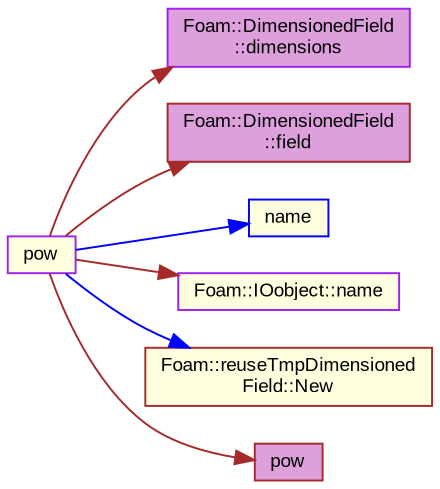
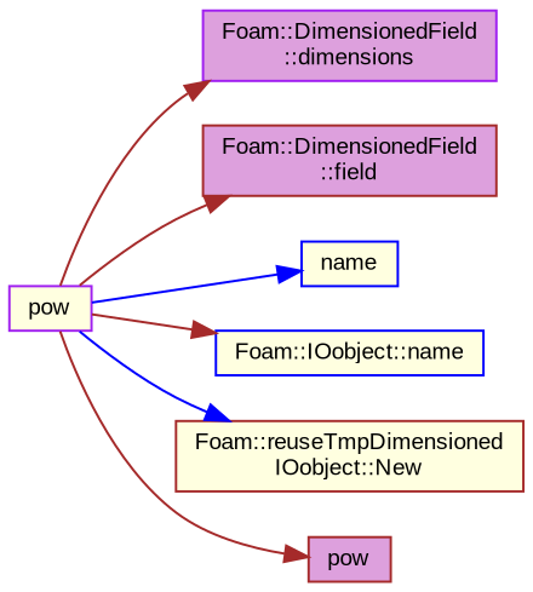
  digraph {
    fontname="Liberation Sans"
    rankdir=LR
    node [color=brown fillcolor=lightyellow fontname="Liberation Sans" fontsize=10 shape=record style=filled]
    edge [color=brown fontname="Liberation Sans" fontsize=10 labelfontname=Helvetica labelfontsize=10 style=solid]
    n1 [color=purple fontcolor=black height=0.2 label=pow width=0.4]
    n2 [color=purple fillcolor=plum height=0.2 label="Foam::DimensionedField\l::dimensions" width=0.4]
    n3 [fillcolor=plum height=0.2 label="Foam::DimensionedField\l::field" width=0.4]
    n4 [color=blue height=0.2 label=name width=0.4]
-   n5 [color=purple height=0.2 label="Foam::IOobject::name" width=0.4]
-   n6 [height=0.2 label="Foam::reuseTmpDimensioned\lField::New" width=0.4]
+   n5 [color=blue height=0.2 label="Foam::IOobject::name" width=0.4]
+   n6 [height=0.2 label="Foam::reuseTmpDimensioned\lIOobject::New" width=0.4]
    n7 [fillcolor=plum height=0.2 label=pow width=0.4]
    n1 -> n2
    n1 -> n3
    n1 -> n4 [color=blue]
    n1 -> n5
    n1 -> n6 [color=blue]
    n1 -> n7
  }
